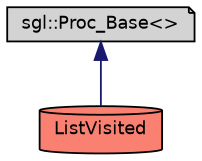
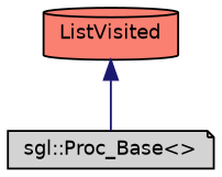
  digraph {
    rankdir=TB
    node [color=black fontname=Helvetica fontsize=10 style=filled]
    n1 [fillcolor=lightgrey height=0.2 label="sgl::Proc_Base\<\>" shape=note width=0.4]
    n2 [fillcolor=salmon height=0.2 label=ListVisited shape=cylinder width=0.4]
-   n1 -> n2 [color=midnightblue dir=back fontname=Helvetica fontsize=10 labelfontname=Helvetica labelfontsize=10 style=solid]
+   n2 -> n1 [color=midnightblue dir=back fontname=Helvetica fontsize=10 labelfontname=Helvetica labelfontsize=10 style=solid]
  }
